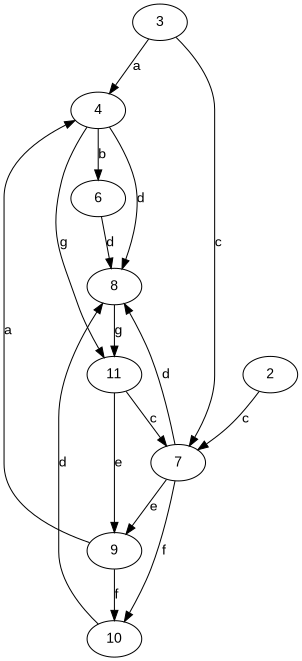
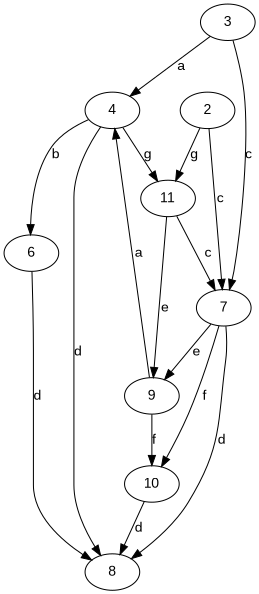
  strict digraph {
    fontname="Liberation Sans"
    node [fontname="Liberation Sans"]
    edge [fontname="Liberation Sans"]
    3
    4
    7
    6
    8
    11
    10
    9
    2
    3 -> 4 [label=a]
    3 -> 7 [label=c]
    4 -> 6 [label=b]
    4 -> 8 [label=d]
    4 -> 11 [label=g]
    7 -> 8 [label=d]
    7 -> 10 [label=f]
    7 -> 9 [label=e]
    6 -> 8 [label=d]
-   8 -> 11 [label=g]
+   2 -> 11 [label=g]
    11 -> 7 [label=c]
    11 -> 9 [label=e]
    10 -> 8 [label=d]
    9 -> 4 [label=a]
    9 -> 10 [label=f]
    2 -> 7 [label=c]
  }
